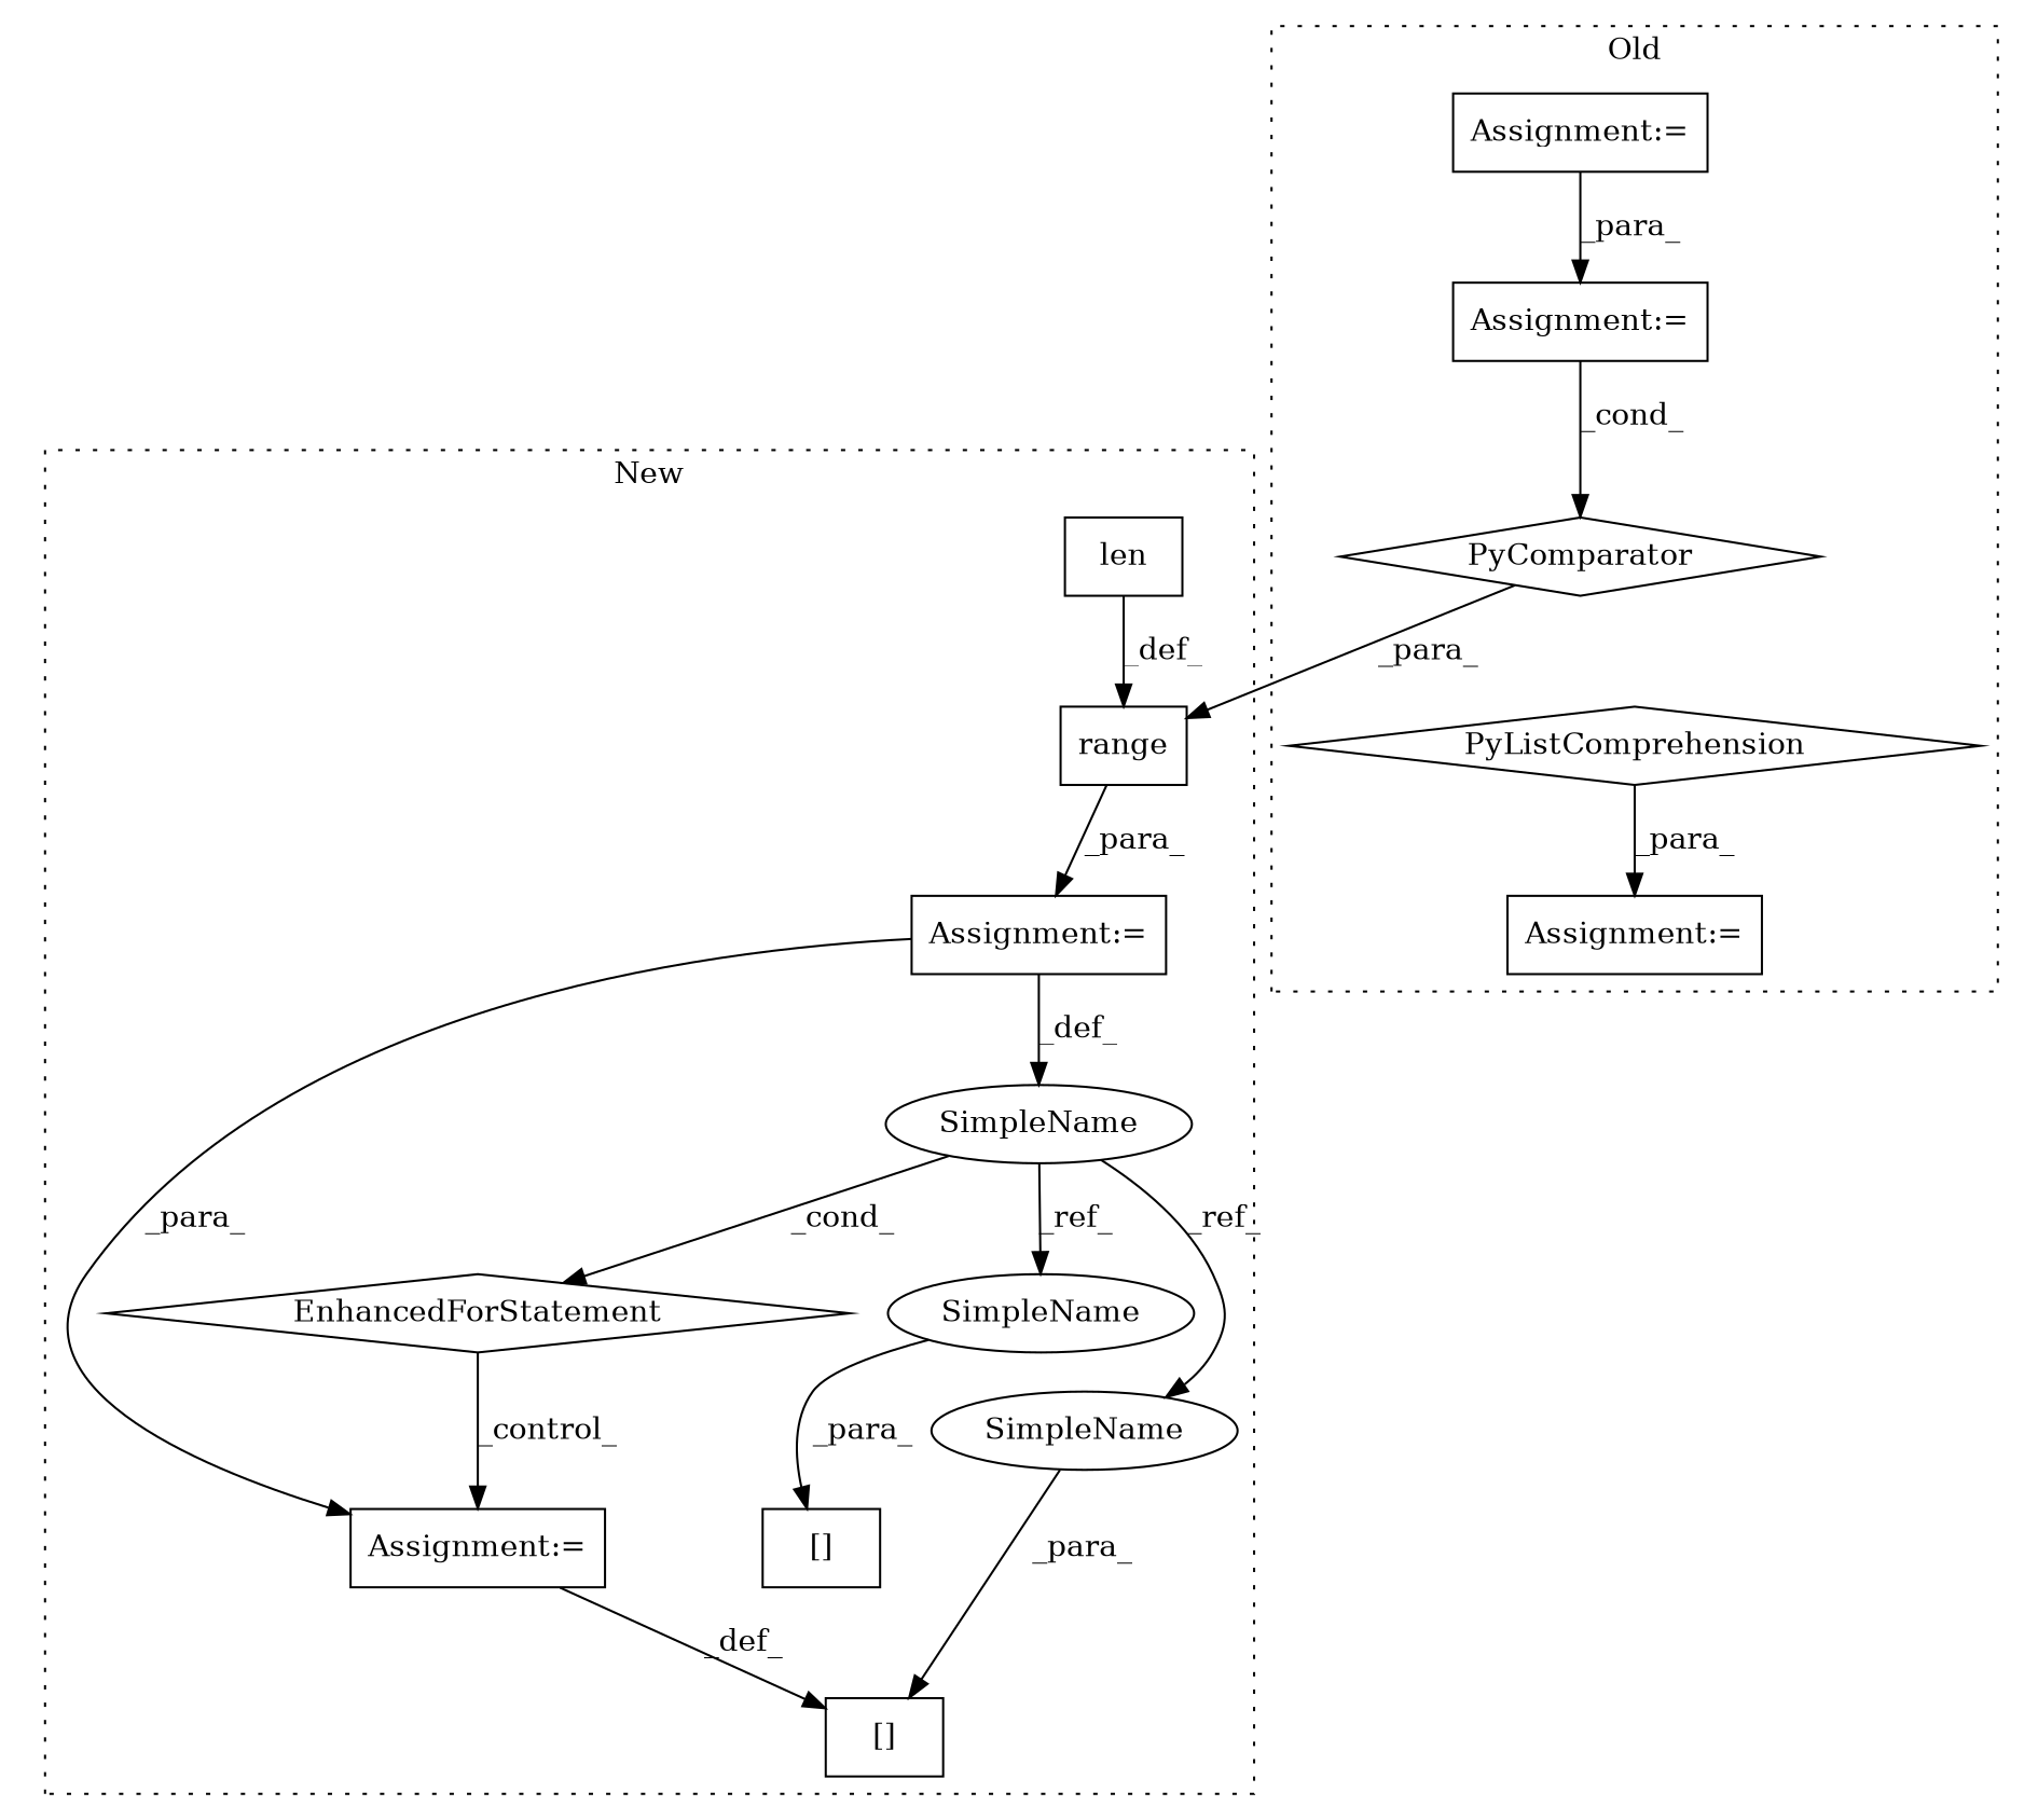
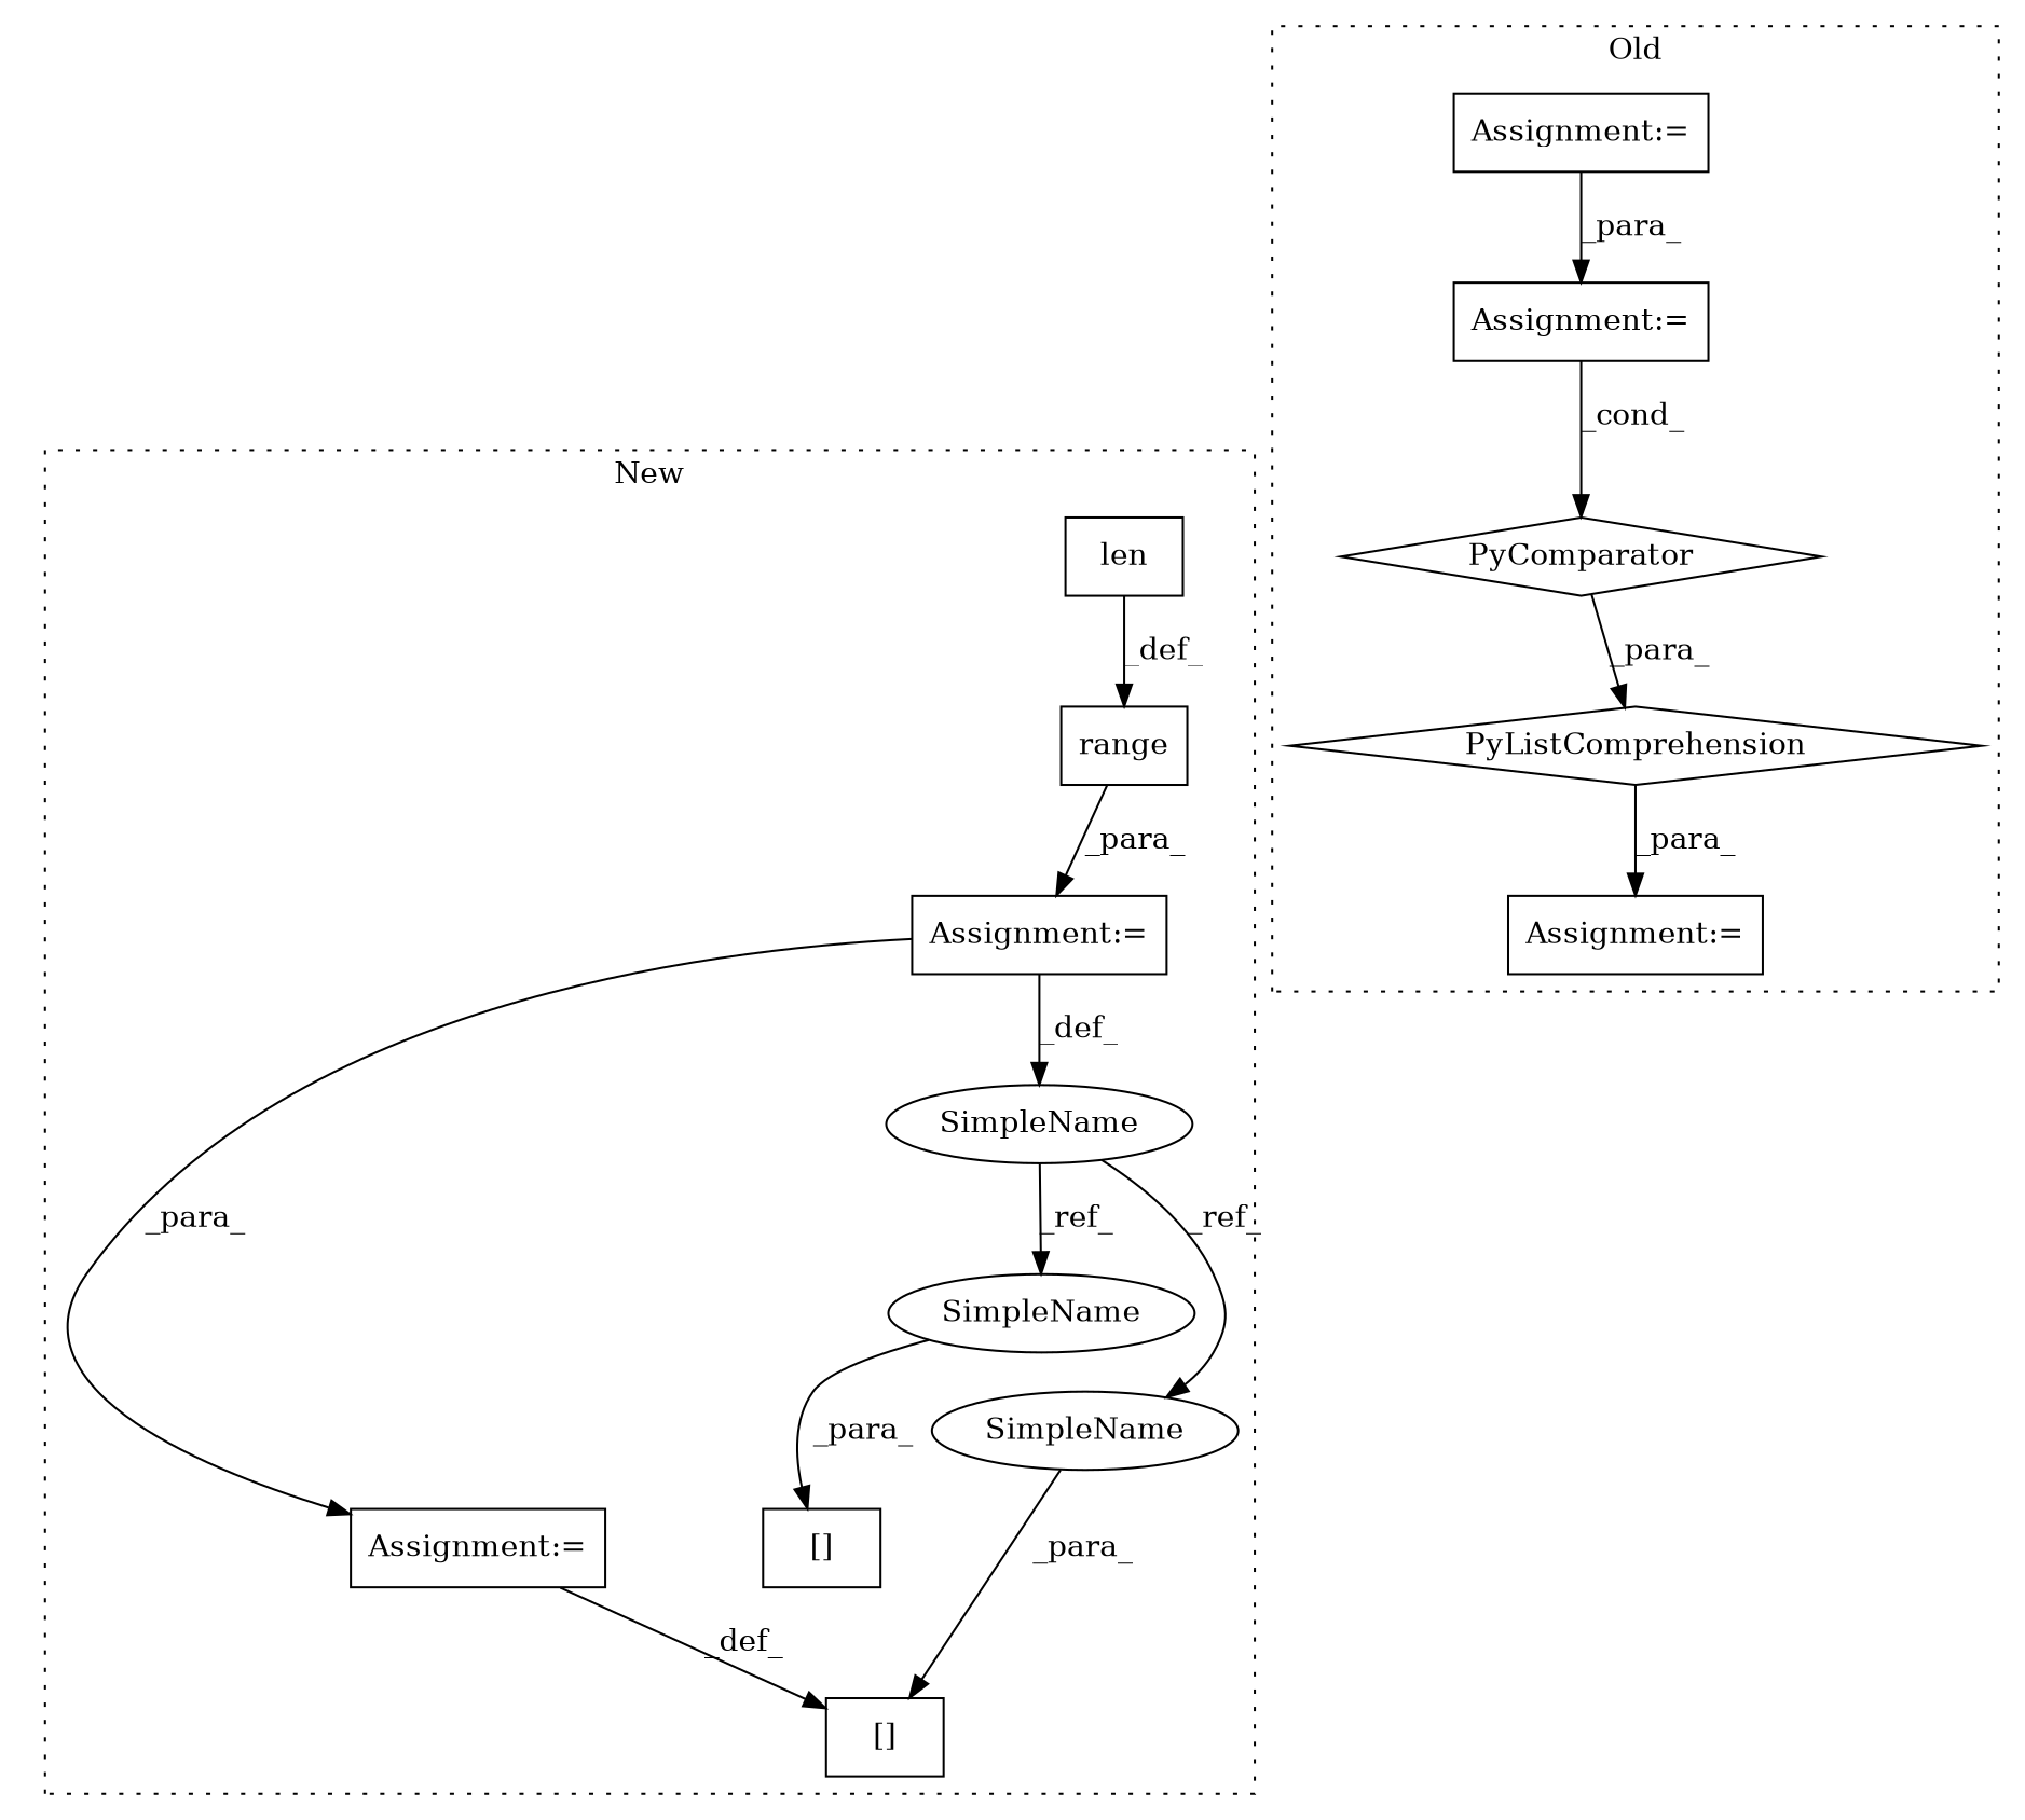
  digraph {
    node [a=7 l=1 s=861 shape=box]
    n1 [a=109 l=159 label=PyListComprehension s=729 shape=diamond]
    n2 [a=113 l=19 label=PyComparator shape=diamond]
    n3 [l=19 label="Assignment:=" s=687]
    n4 [l=12 label="Assignment:=" s=717]
    n5 [l=19 label="Assignment:="]
    n6 [a=32 l="6,1" label=range s="639,655"]
    n7 [l="53,2" label="Assignment:=" s="578,656"]
-   n8 [a=70 l="53,2" label=EnhancedForStatement s="578,656" shape=diamond]
    n9 [label="Assignment:=" s=667]
    n10 [a=42 label=SimpleName s=635 shape=ellipse]
    n11 [a=32 l="4,1" label=len s="647,654"]
    n12 [a=2 l="4,1" label="[]" s="669,674"]
    n13 [a=2 l="4,1" label="[]" s="703,708"]
    n14 [a=42 label=SimpleName s=673 shape=ellipse]
    n15 [a=42 label=SimpleName s=707 shape=ellipse]
    subgraph cluster_1 {
      label=Old
      style=dotted
      n1
      n2
      n3
      n4
      n5
    }
    subgraph cluster_2 {
      label=New
      style=dotted
      n6
      n7
-     n8
      n9
      n10
      n11
      n12
      n13
      n14
      n15
    }
    n1 -> n4 [label=_para_]
-   n2 -> n6 [label=_para_]
+   n2 -> n1 [label=_para_]
    n3 -> n5 [label=_para_]
    n5 -> n2 [label=_cond_]
    n6 -> n7 [label=_para_]
    n7 -> n9 [label=_para_]
    n7 -> n10 [label=_def_]
-   n8 -> n9 [label=_control_]
    n9 -> n13 [label=_def_]
-   n10 -> n8 [label=_cond_]
    n10 -> n14 [label=_ref_]
    n10 -> n15 [label=_ref_]
    n11 -> n6 [label=_def_]
    n14 -> n12 [label=_para_]
    n15 -> n13 [label=_para_]
  }
